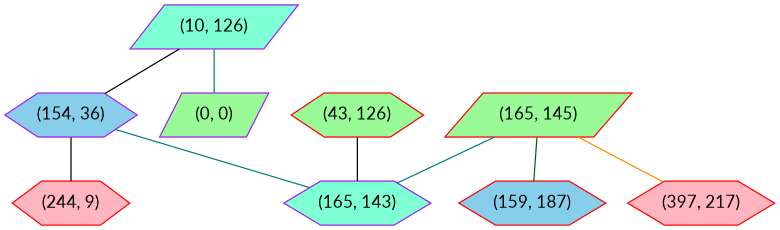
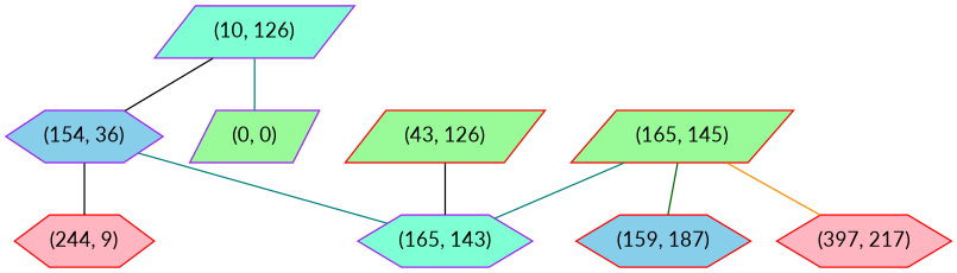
  graph {
    fontname=Lato
    node [color=red fillcolor=palegreen fontname=Lato shape=hexagon style=filled]
    edge [color=black fontname=Lato weight=1]
    "(10, 126)" [color=purple fillcolor=aquamarine shape=parallelogram]
    n2 [color=purple fillcolor=skyblue label="(154, 36)"]
    "(0, 0)" [color=purple shape=parallelogram]
    "(165, 143)" [color=purple fillcolor=aquamarine]
    "(244, 9)" [fillcolor=lightpink]
-   "(43, 126)"
+   "(43, 126)" [shape=parallelogram]
    "(165, 145)" [shape=parallelogram]
    "(159, 187)" [fillcolor=skyblue]
    "(397, 217)" [fillcolor=lightpink]
    "(10, 126)" -- n2
    "(10, 126)" -- "(0, 0)" [color=teal weight=4]
    n2 -- "(165, 143)" [color=teal]
    n2 -- "(244, 9)"
    "(43, 126)" -- "(165, 143)"
    "(165, 145)" -- "(165, 143)" [color=teal]
    "(165, 145)" -- "(159, 187)" [color=darkgreen]
    "(165, 145)" -- "(397, 217)" [color=darkorange]
  }
